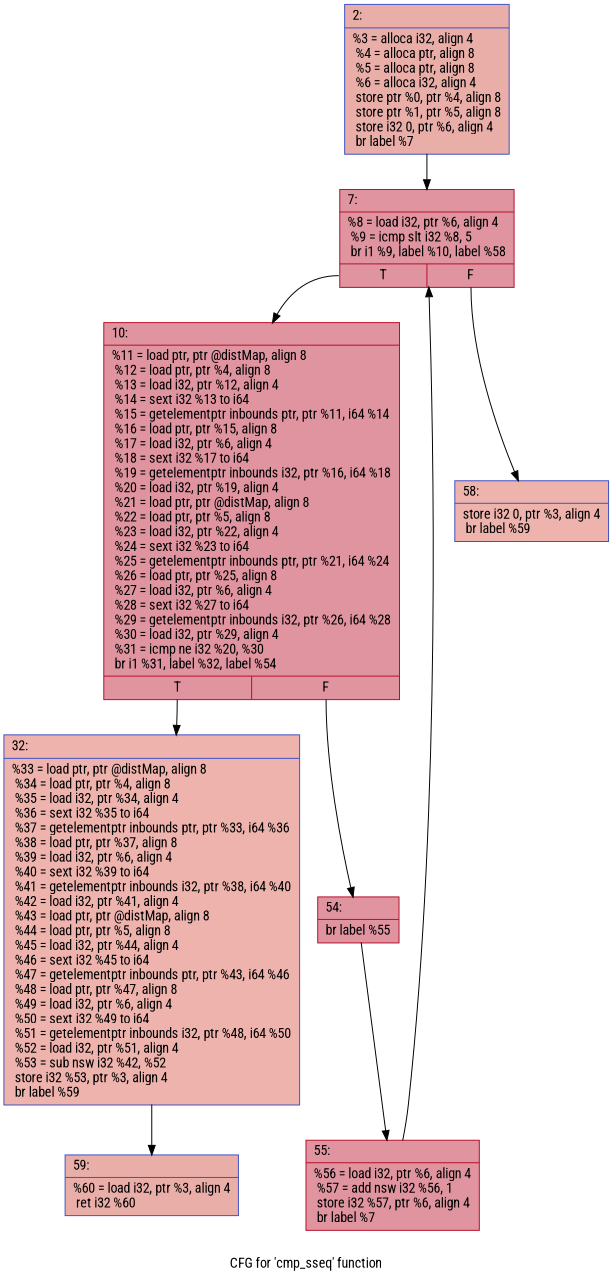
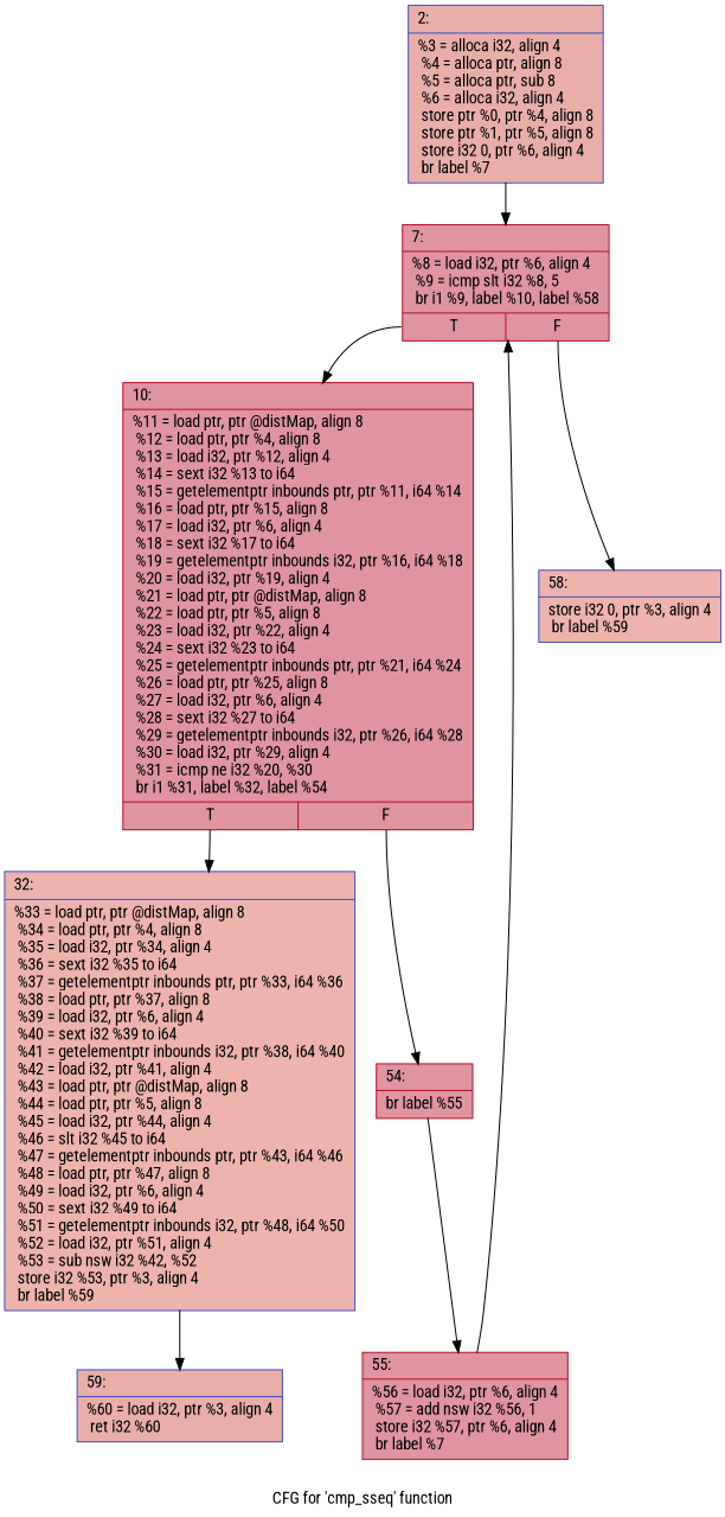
  digraph {
    fontname="Roboto Condensed"
    label="CFG for 'cmp_sseq' function"
    node [color="#3d50c3ff" fillcolor="#b70d2870" fontname="Roboto Condensed" shape=record style=filled]
    edge [fontname="Roboto Condensed"]
-   n1 [fillcolor="#d0473d70" label="{2:\l|  %3 = alloca i32, align 4\l  %4 = alloca ptr, align 8\l  %5 = alloca ptr, align 8\l  %6 = alloca i32, align 4\l  store ptr %0, ptr %4, align 8\l  store ptr %1, ptr %5, align 8\l  store i32 0, ptr %6, align 4\l  br label %7\l}"]
+   n1 [fillcolor="#d0473d70" label="{2:\l|  %3 = alloca i32, align 4\l  %4 = alloca ptr, align 8\l  %5 = alloca ptr, sub 8\l  %6 = alloca i32, align 4\l  store ptr %0, ptr %4, align 8\l  store ptr %1, ptr %5, align 8\l  store i32 0, ptr %6, align 4\l  br label %7\l}"]
    n2 [color="#b70d28ff" label="{7:\l|  %8 = load i32, ptr %6, align 4\l  %9 = icmp slt i32 %8, 5\l  br i1 %9, label %10, label %58\l|{<s0>T|<s1>F}}"]
    n3 [color="#b70d28ff" label="{10:\l|  %11 = load ptr, ptr @distMap, align 8\l  %12 = load ptr, ptr %4, align 8\l  %13 = load i32, ptr %12, align 4\l  %14 = sext i32 %13 to i64\l  %15 = getelementptr inbounds ptr, ptr %11, i64 %14\l  %16 = load ptr, ptr %15, align 8\l  %17 = load i32, ptr %6, align 4\l  %18 = sext i32 %17 to i64\l  %19 = getelementptr inbounds i32, ptr %16, i64 %18\l  %20 = load i32, ptr %19, align 4\l  %21 = load ptr, ptr @distMap, align 8\l  %22 = load ptr, ptr %5, align 8\l  %23 = load i32, ptr %22, align 4\l  %24 = sext i32 %23 to i64\l  %25 = getelementptr inbounds ptr, ptr %21, i64 %24\l  %26 = load ptr, ptr %25, align 8\l  %27 = load i32, ptr %6, align 4\l  %28 = sext i32 %27 to i64\l  %29 = getelementptr inbounds i32, ptr %26, i64 %28\l  %30 = load i32, ptr %29, align 4\l  %31 = icmp ne i32 %20, %30\l  br i1 %31, label %32, label %54\l|{<s0>T|<s1>F}}"]
    n4 [fillcolor="#d6524470" label="{58:\l|  store i32 0, ptr %3, align 4\l  br label %59\l}"]
-   n5 [fillcolor="#d6524470" label="{32:\l|  %33 = load ptr, ptr @distMap, align 8\l  %34 = load ptr, ptr %4, align 8\l  %35 = load i32, ptr %34, align 4\l  %36 = sext i32 %35 to i64\l  %37 = getelementptr inbounds ptr, ptr %33, i64 %36\l  %38 = load ptr, ptr %37, align 8\l  %39 = load i32, ptr %6, align 4\l  %40 = sext i32 %39 to i64\l  %41 = getelementptr inbounds i32, ptr %38, i64 %40\l  %42 = load i32, ptr %41, align 4\l  %43 = load ptr, ptr @distMap, align 8\l  %44 = load ptr, ptr %5, align 8\l  %45 = load i32, ptr %44, align 4\l  %46 = sext i32 %45 to i64\l  %47 = getelementptr inbounds ptr, ptr %43, i64 %46\l  %48 = load ptr, ptr %47, align 8\l  %49 = load i32, ptr %6, align 4\l  %50 = sext i32 %49 to i64\l  %51 = getelementptr inbounds i32, ptr %48, i64 %50\l  %52 = load i32, ptr %51, align 4\l  %53 = sub nsw i32 %42, %52\l  store i32 %53, ptr %3, align 4\l  br label %59\l}"]
+   n5 [fillcolor="#d6524470" label="{32:\l|  %33 = load ptr, ptr @distMap, align 8\l  %34 = load ptr, ptr %4, align 8\l  %35 = load i32, ptr %34, align 4\l  %36 = sext i32 %35 to i64\l  %37 = getelementptr inbounds ptr, ptr %33, i64 %36\l  %38 = load ptr, ptr %37, align 8\l  %39 = load i32, ptr %6, align 4\l  %40 = sext i32 %39 to i64\l  %41 = getelementptr inbounds i32, ptr %38, i64 %40\l  %42 = load i32, ptr %41, align 4\l  %43 = load ptr, ptr @distMap, align 8\l  %44 = load ptr, ptr %5, align 8\l  %45 = load i32, ptr %44, align 4\l  %46 = slt i32 %45 to i64\l  %47 = getelementptr inbounds ptr, ptr %43, i64 %46\l  %48 = load ptr, ptr %47, align 8\l  %49 = load i32, ptr %6, align 4\l  %50 = sext i32 %49 to i64\l  %51 = getelementptr inbounds i32, ptr %48, i64 %50\l  %52 = load i32, ptr %51, align 4\l  %53 = sub nsw i32 %42, %52\l  store i32 %53, ptr %3, align 4\l  br label %59\l}"]
    n6 [color="#b70d28ff" label="{54:\l|  br label %55\l}"]
    n7 [fillcolor="#d0473d70" label="{59:\l|  %60 = load i32, ptr %3, align 4\l  ret i32 %60\l}"]
    n8 [color="#b70d28ff" label="{55:\l|  %56 = load i32, ptr %6, align 4\l  %57 = add nsw i32 %56, 1\l  store i32 %57, ptr %6, align 4\l  br label %7\l}"]
    n1 -> n2
    n2 -> n3 [tailport=s0]
    n2 -> n4 [tailport=s1]
    n3 -> n5 [tailport=s0]
    n3 -> n6 [tailport=s1]
    n5 -> n7
    n6 -> n8
    n8 -> n2
  }
